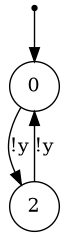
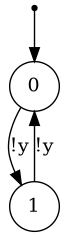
  digraph {
    node [shape=circle]
    ENTRY [shape=point]
    0
-   1 [label=2]
+   1
    ENTRY -> 0
    0 -> 1 [label="!y"]
    1 -> 0 [label="!y"]
  }
